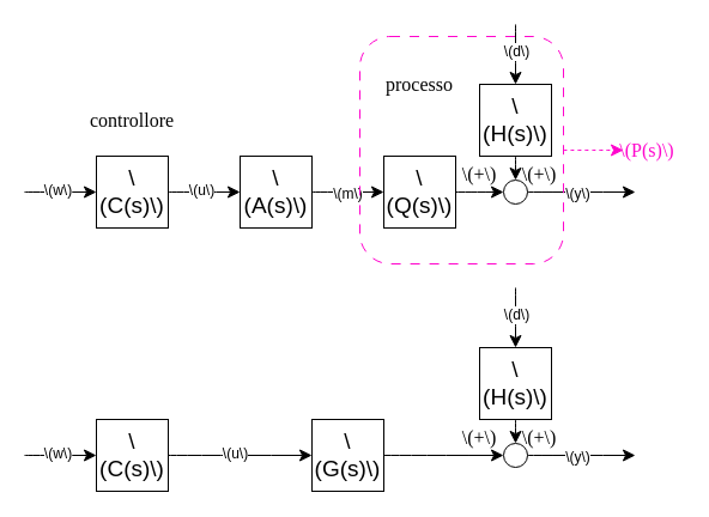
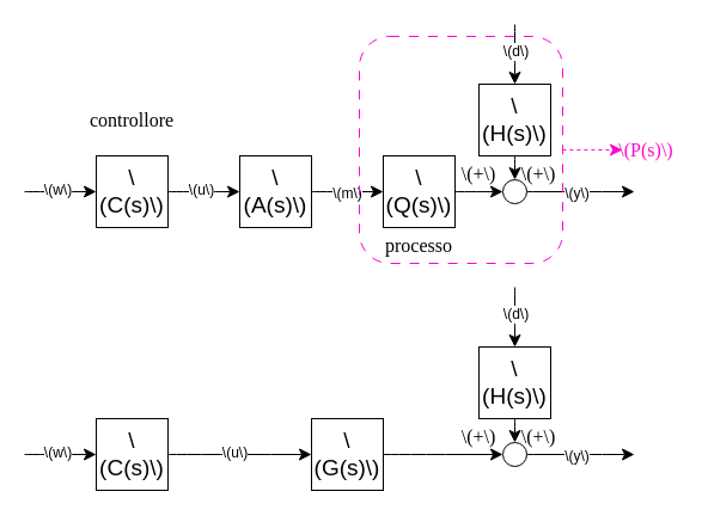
  <mxCell id="0" />
  <mxCell id="1" parent="0" />
  <mxCell id="2" style="edgeStyle=none;curved=1;rounded=0;orthogonalLoop=1;jettySize=auto;html=1;entryX=0;entryY=0.5;entryDx=0;entryDy=0;fontSize=12;startSize=8;endSize=8;" edge="1" parent="1" source="4" target="7"><mxGeometry relative="1" as="geometry" /></mxCell>
  <mxCell id="3" value="\(u\)" style="edgeLabel;html=1;align=center;verticalAlign=middle;resizable=0;points=[];fontSize=12;" vertex="1" connectable="0" parent="2"><mxGeometry x="-0.084" y="2" relative="1" as="geometry"><mxPoint as="offset" /></mxGeometry></mxCell>
  <mxCell id="4" value="\(C(s)\)" style="rounded=0;whiteSpace=wrap;html=1;fillColor=none;fontSize=19;" vertex="1" parent="1"><mxGeometry x="80" y="130" width="60" height="60" as="geometry" /></mxCell>
  <mxCell id="5" style="edgeStyle=none;curved=1;rounded=0;orthogonalLoop=1;jettySize=auto;html=1;entryX=0;entryY=0.5;entryDx=0;entryDy=0;fontSize=12;startSize=8;endSize=8;" edge="1" parent="1" source="7" target="9"><mxGeometry relative="1" as="geometry" /></mxCell>
  <mxCell id="6" value="\(m\)" style="edgeLabel;html=1;align=center;verticalAlign=middle;resizable=0;points=[];fontSize=12;" vertex="1" connectable="0" parent="5"><mxGeometry x="-0.036" y="-1" relative="1" as="geometry"><mxPoint as="offset" /></mxGeometry></mxCell>
  <mxCell id="7" value="\(A(s)\)" style="rounded=0;whiteSpace=wrap;html=1;fillColor=none;fontSize=19;" vertex="1" parent="1"><mxGeometry x="200" y="130" width="60" height="60" as="geometry" /></mxCell>
  <mxCell id="8" style="edgeStyle=none;curved=1;rounded=0;orthogonalLoop=1;jettySize=auto;html=1;entryX=0;entryY=0.5;entryDx=0;entryDy=0;fontSize=12;startSize=8;endSize=8;" edge="1" parent="1" source="9" target="20"><mxGeometry relative="1" as="geometry" /></mxCell>
  <mxCell id="9" value="\(Q(s)\)" style="rounded=0;whiteSpace=wrap;html=1;fillColor=none;fontSize=19;" vertex="1" parent="1"><mxGeometry x="320" y="130" width="60" height="60" as="geometry" /></mxCell>
  <mxCell id="10" value="" style="endArrow=classic;html=1;rounded=0;fontSize=12;startSize=8;endSize=8;curved=1;" edge="1" parent="1"><mxGeometry width="50" height="50" relative="1" as="geometry"><mxPoint x="20" y="160" as="sourcePoint" /><mxPoint x="80" y="160" as="targetPoint" /></mxGeometry></mxCell>
  <mxCell id="11" value="\(w\)" style="edgeLabel;html=1;align=center;verticalAlign=middle;resizable=0;points=[];fontSize=12;" vertex="1" connectable="0" parent="10"><mxGeometry x="-0.1" y="2" relative="1" as="geometry"><mxPoint as="offset" /></mxGeometry></mxCell>
  <mxCell id="12" value="" style="endArrow=classic;html=1;rounded=0;fontSize=12;startSize=8;endSize=8;curved=1;entryX=0.5;entryY=0;entryDx=0;entryDy=0;" edge="1" parent="1"><mxGeometry width="50" height="50" relative="1" as="geometry"><mxPoint x="430" y="20" as="sourcePoint" /><mxPoint x="430" y="70" as="targetPoint" /></mxGeometry></mxCell>
  <mxCell id="13" value="\(d\)" style="edgeLabel;html=1;align=center;verticalAlign=middle;resizable=0;points=[];fontSize=12;" vertex="1" connectable="0" parent="12"><mxGeometry x="-0.109" relative="1" as="geometry"><mxPoint as="offset" /></mxGeometry></mxCell>
  <mxCell id="14" value="controllore" style="text;html=1;align=center;verticalAlign=middle;whiteSpace=wrap;rounded=0;fontSize=16;fontFamily=Times New Roman;" vertex="1" parent="1"><mxGeometry x="80" y="85" width="60" height="30" as="geometry" /></mxCell>
- <mxCell id="15" value="processo" style="text;html=1;align=center;verticalAlign=middle;whiteSpace=wrap;rounded=0;fontSize=16;fontFamily=Times New Roman;" vertex="1" parent="1"><mxGeometry x="320" y="55" width="60" height="30" as="geometry" /></mxCell>
+ <mxCell id="15" value="processo" style="text;html=1;align=center;verticalAlign=middle;whiteSpace=wrap;rounded=0;fontSize=16;fontFamily=Times New Roman;" vertex="1" parent="1"><mxGeometry x="320" y="190" width="60" height="30" as="geometry" /></mxCell>
  <mxCell id="16" style="edgeStyle=none;curved=1;rounded=0;orthogonalLoop=1;jettySize=auto;html=1;entryX=0.5;entryY=0;entryDx=0;entryDy=0;fontSize=12;startSize=8;endSize=8;" edge="1" parent="1" source="17" target="20"><mxGeometry relative="1" as="geometry" /></mxCell>
  <mxCell id="17" value="\(H(s)\)" style="rounded=0;whiteSpace=wrap;html=1;fillColor=none;fontSize=19;" vertex="1" parent="1"><mxGeometry x="400" y="70" width="60" height="60" as="geometry" /></mxCell>
  <mxCell id="18" style="edgeStyle=none;curved=1;rounded=0;orthogonalLoop=1;jettySize=auto;html=1;fontSize=12;startSize=8;endSize=8;" edge="1" parent="1" source="20"><mxGeometry relative="1" as="geometry"><mxPoint x="530" y="160" as="targetPoint" /></mxGeometry></mxCell>
  <mxCell id="19" value="\(y\)" style="edgeLabel;html=1;align=center;verticalAlign=middle;resizable=0;points=[];fontSize=12;" vertex="1" connectable="0" parent="18"><mxGeometry x="-0.084" y="-1" relative="1" as="geometry"><mxPoint as="offset" /></mxGeometry></mxCell>
  <mxCell id="20" value="" style="ellipse;whiteSpace=wrap;html=1;aspect=fixed;fillColor=none;" vertex="1" parent="1"><mxGeometry x="420" y="150" width="20" height="20" as="geometry" /></mxCell>
  <mxCell id="21" value="\(+\)" style="text;html=1;align=center;verticalAlign=middle;whiteSpace=wrap;rounded=0;fontSize=16;fontFamily=Times New Roman;" vertex="1" parent="1"><mxGeometry x="420" y="130" width="60" height="30" as="geometry" /></mxCell>
  <mxCell id="22" value="\(+\)" style="text;html=1;align=center;verticalAlign=middle;whiteSpace=wrap;rounded=0;fontSize=16;fontFamily=Times New Roman;" vertex="1" parent="1"><mxGeometry x="370" y="130" width="60" height="30" as="geometry" /></mxCell>
  <mxCell id="23" style="edgeStyle=none;curved=1;rounded=0;orthogonalLoop=1;jettySize=auto;html=1;fontSize=12;startSize=8;endSize=8;strokeColor=#FF05CD;dashed=1;" edge="1" parent="1" source="24"><mxGeometry relative="1" as="geometry"><mxPoint x="520" y="125" as="targetPoint" /></mxGeometry></mxCell>
  <mxCell id="24" value="" style="rounded=1;whiteSpace=wrap;html=1;fillColor=none;strokeColor=#FF05CD;dashed=1;dashPattern=8 8;" vertex="1" parent="1"><mxGeometry x="300" y="30" width="170" height="190" as="geometry" /></mxCell>
  <mxCell id="25" value="\(P(s)\)" style="text;html=1;align=center;verticalAlign=middle;whiteSpace=wrap;rounded=0;fontSize=16;fontFamily=Times New Roman;fontColor=#FF05CD;" vertex="1" parent="1"><mxGeometry x="510" y="110" width="60" height="30" as="geometry" /></mxCell>
  <mxCell id="26" style="edgeStyle=none;curved=1;rounded=0;orthogonalLoop=1;jettySize=auto;html=1;entryX=0;entryY=0.5;entryDx=0;entryDy=0;fontSize=12;startSize=8;endSize=8;" edge="1" parent="1" source="28" target="30"><mxGeometry relative="1" as="geometry"><mxPoint x="210" y="380" as="targetPoint" /></mxGeometry></mxCell>
  <mxCell id="27" value="\(u\)" style="edgeLabel;html=1;align=center;verticalAlign=middle;resizable=0;points=[];fontSize=12;" vertex="1" connectable="0" parent="26"><mxGeometry x="-0.084" y="2" relative="1" as="geometry"><mxPoint as="offset" /></mxGeometry></mxCell>
  <mxCell id="28" value="\(C(s)\)" style="rounded=0;whiteSpace=wrap;html=1;fillColor=none;fontSize=19;" vertex="1" parent="1"><mxGeometry x="80" y="350" width="60" height="60" as="geometry" /></mxCell>
  <mxCell id="29" style="edgeStyle=none;curved=1;rounded=0;orthogonalLoop=1;jettySize=auto;html=1;entryX=0;entryY=0.5;entryDx=0;entryDy=0;fontSize=12;startSize=8;endSize=8;" edge="1" parent="1" source="30" target="39"><mxGeometry relative="1" as="geometry" /></mxCell>
  <mxCell id="30" value="\(G(s)\)" style="rounded=0;whiteSpace=wrap;html=1;fillColor=none;fontSize=19;" vertex="1" parent="1"><mxGeometry x="260" y="350" width="60" height="60" as="geometry" /></mxCell>
  <mxCell id="31" value="" style="endArrow=classic;html=1;rounded=0;fontSize=12;startSize=8;endSize=8;curved=1;" edge="1" parent="1"><mxGeometry width="50" height="50" relative="1" as="geometry"><mxPoint x="20" y="380" as="sourcePoint" /><mxPoint x="80" y="380" as="targetPoint" /></mxGeometry></mxCell>
  <mxCell id="32" value="\(w\)" style="edgeLabel;html=1;align=center;verticalAlign=middle;resizable=0;points=[];fontSize=12;" vertex="1" connectable="0" parent="31"><mxGeometry x="-0.1" y="2" relative="1" as="geometry"><mxPoint as="offset" /></mxGeometry></mxCell>
  <mxCell id="33" value="" style="endArrow=classic;html=1;rounded=0;fontSize=12;startSize=8;endSize=8;curved=1;entryX=0.5;entryY=0;entryDx=0;entryDy=0;" edge="1" parent="1"><mxGeometry width="50" height="50" relative="1" as="geometry"><mxPoint x="430" y="240" as="sourcePoint" /><mxPoint x="430" y="290" as="targetPoint" /></mxGeometry></mxCell>
  <mxCell id="34" value="\(d\)" style="edgeLabel;html=1;align=center;verticalAlign=middle;resizable=0;points=[];fontSize=12;" vertex="1" connectable="0" parent="33"><mxGeometry x="-0.109" relative="1" as="geometry"><mxPoint as="offset" /></mxGeometry></mxCell>
  <mxCell id="35" style="edgeStyle=none;curved=1;rounded=0;orthogonalLoop=1;jettySize=auto;html=1;entryX=0.5;entryY=0;entryDx=0;entryDy=0;fontSize=12;startSize=8;endSize=8;" edge="1" parent="1" source="36" target="39"><mxGeometry relative="1" as="geometry" /></mxCell>
  <mxCell id="36" value="\(H(s)\)" style="rounded=0;whiteSpace=wrap;html=1;fillColor=none;fontSize=19;" vertex="1" parent="1"><mxGeometry x="400" y="290" width="60" height="60" as="geometry" /></mxCell>
  <mxCell id="37" style="edgeStyle=none;curved=1;rounded=0;orthogonalLoop=1;jettySize=auto;html=1;fontSize=12;startSize=8;endSize=8;" edge="1" parent="1" source="39"><mxGeometry relative="1" as="geometry"><mxPoint x="530" y="380" as="targetPoint" /></mxGeometry></mxCell>
  <mxCell id="38" value="\(y\)" style="edgeLabel;html=1;align=center;verticalAlign=middle;resizable=0;points=[];fontSize=12;" vertex="1" connectable="0" parent="37"><mxGeometry x="-0.084" y="-1" relative="1" as="geometry"><mxPoint as="offset" /></mxGeometry></mxCell>
  <mxCell id="39" value="" style="ellipse;whiteSpace=wrap;html=1;aspect=fixed;fillColor=none;" vertex="1" parent="1"><mxGeometry x="420" y="370" width="20" height="20" as="geometry" /></mxCell>
  <mxCell id="40" value="\(+\)" style="text;html=1;align=center;verticalAlign=middle;whiteSpace=wrap;rounded=0;fontSize=16;fontFamily=Times New Roman;" vertex="1" parent="1"><mxGeometry x="420" y="350" width="60" height="30" as="geometry" /></mxCell>
  <mxCell id="41" value="\(+\)" style="text;html=1;align=center;verticalAlign=middle;whiteSpace=wrap;rounded=0;fontSize=16;fontFamily=Times New Roman;" vertex="1" parent="1"><mxGeometry x="370" y="350" width="60" height="30" as="geometry" /></mxCell>
